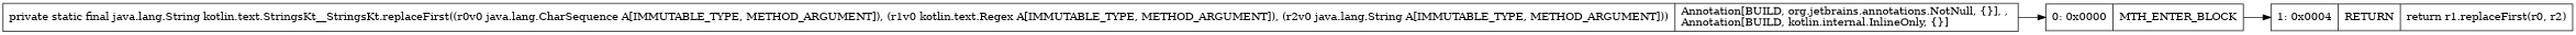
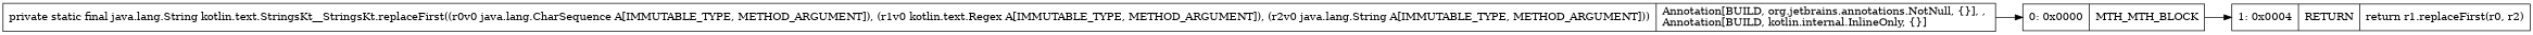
  digraph {
    rankdir=LR
    node [shape=record]
-   n1 [label="{0\:\ 0x0000|MTH_ENTER_BLOCK\l}"]
+   n1 [label="{0\:\ 0x0000|MTH_MTH_BLOCK\l}"]
    n2 [label="{1\:\ 0x0004|RETURN\l|return r1.replaceFirst(r0, r2)\l}"]
    n3 [label="{private static final java.lang.String kotlin.text.StringsKt__StringsKt.replaceFirst((r0v0 java.lang.CharSequence A[IMMUTABLE_TYPE, METHOD_ARGUMENT]), (r1v0 kotlin.text.Regex A[IMMUTABLE_TYPE, METHOD_ARGUMENT]), (r2v0 java.lang.String A[IMMUTABLE_TYPE, METHOD_ARGUMENT]))  | Annotation[BUILD, org.jetbrains.annotations.NotNull, \{\}], , \lAnnotation[BUILD, kotlin.internal.InlineOnly, \{\}]\l}"]
    n1 -> n2
    n3 -> n1
  }
